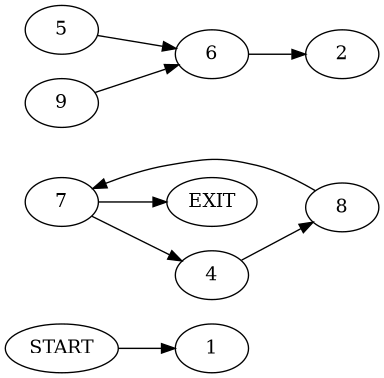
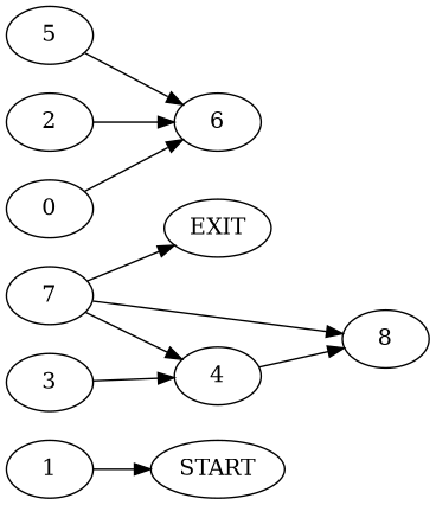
  digraph {
    rankdir=LR
    n1 [label=START]
    1
    n3 [label=EXIT]
+   3
    4
    8
    5
    6
    7
    2
-   9
-   n1 -> 1
+   9 [label=0]
+   1 -> n1
+   3 -> 4
    4 -> 8
-   8 -> 7
+   7 -> 8
    5 -> 6
-   6 -> 2
+   2 -> 6
    7 -> n3
    7 -> 4
    9 -> 6
  }
